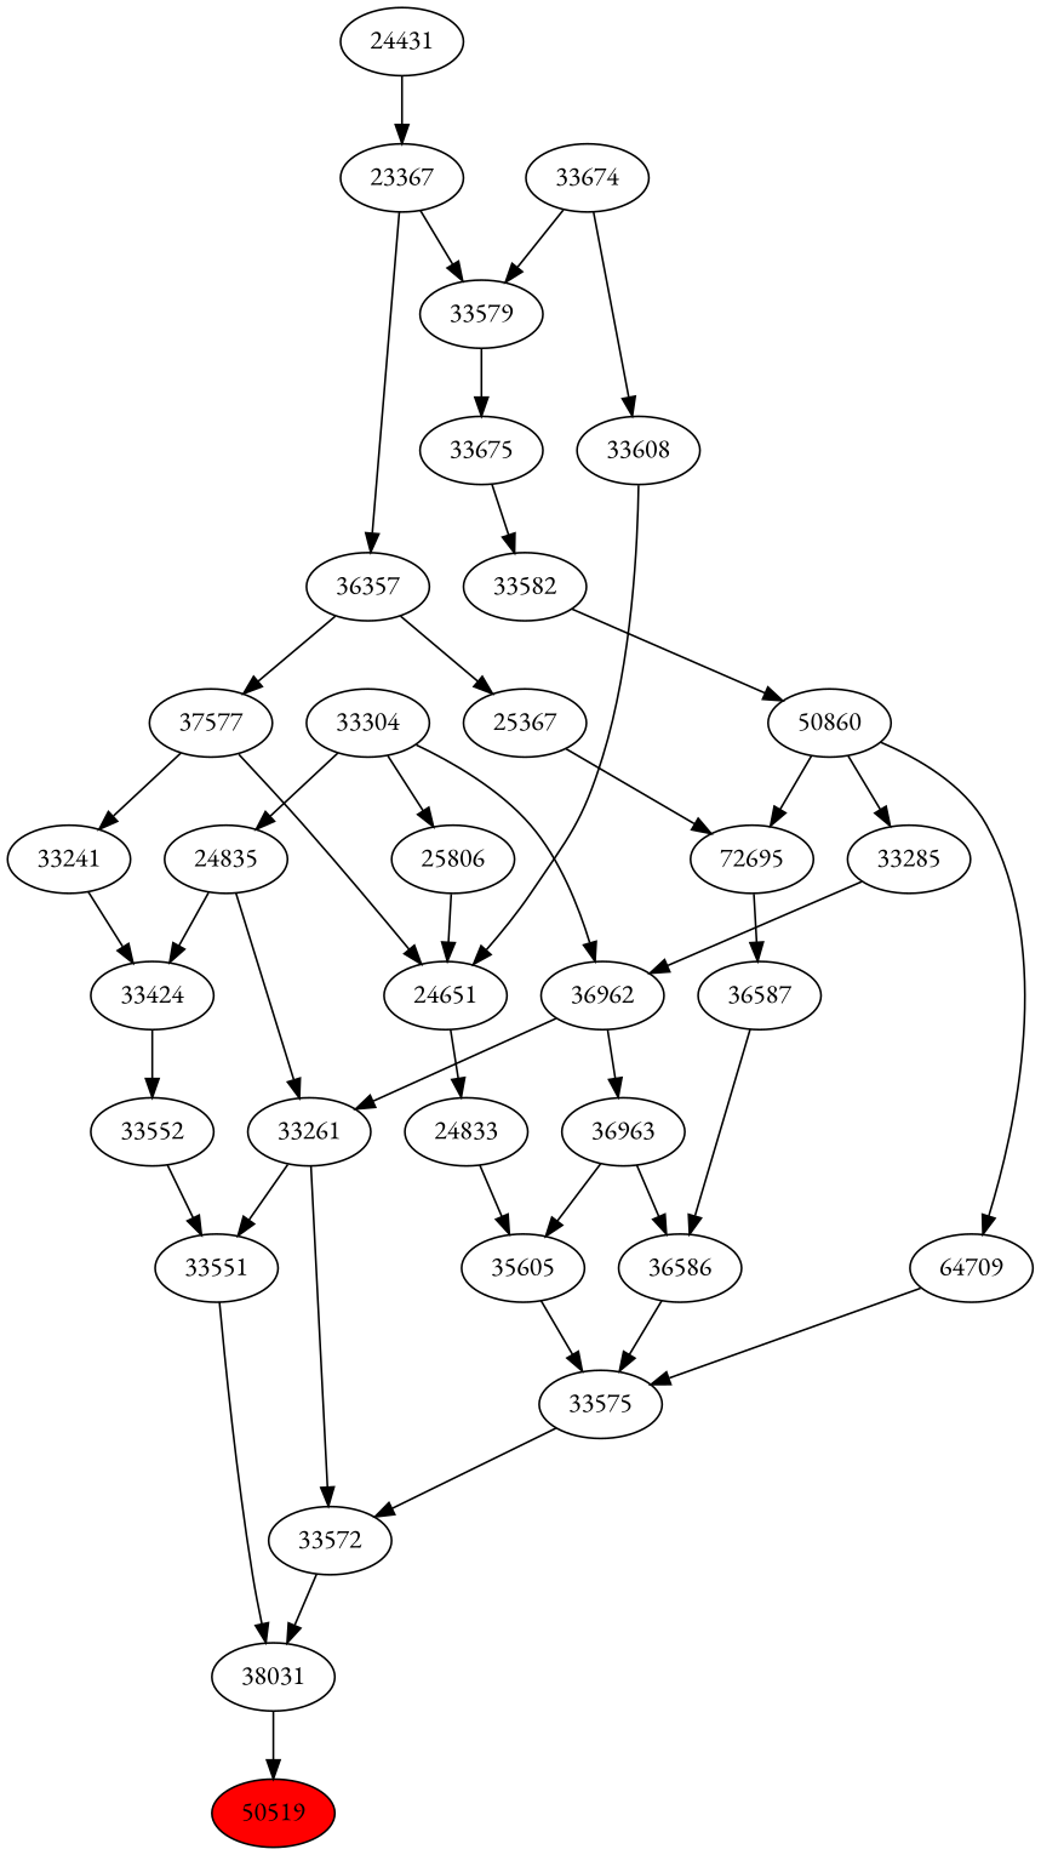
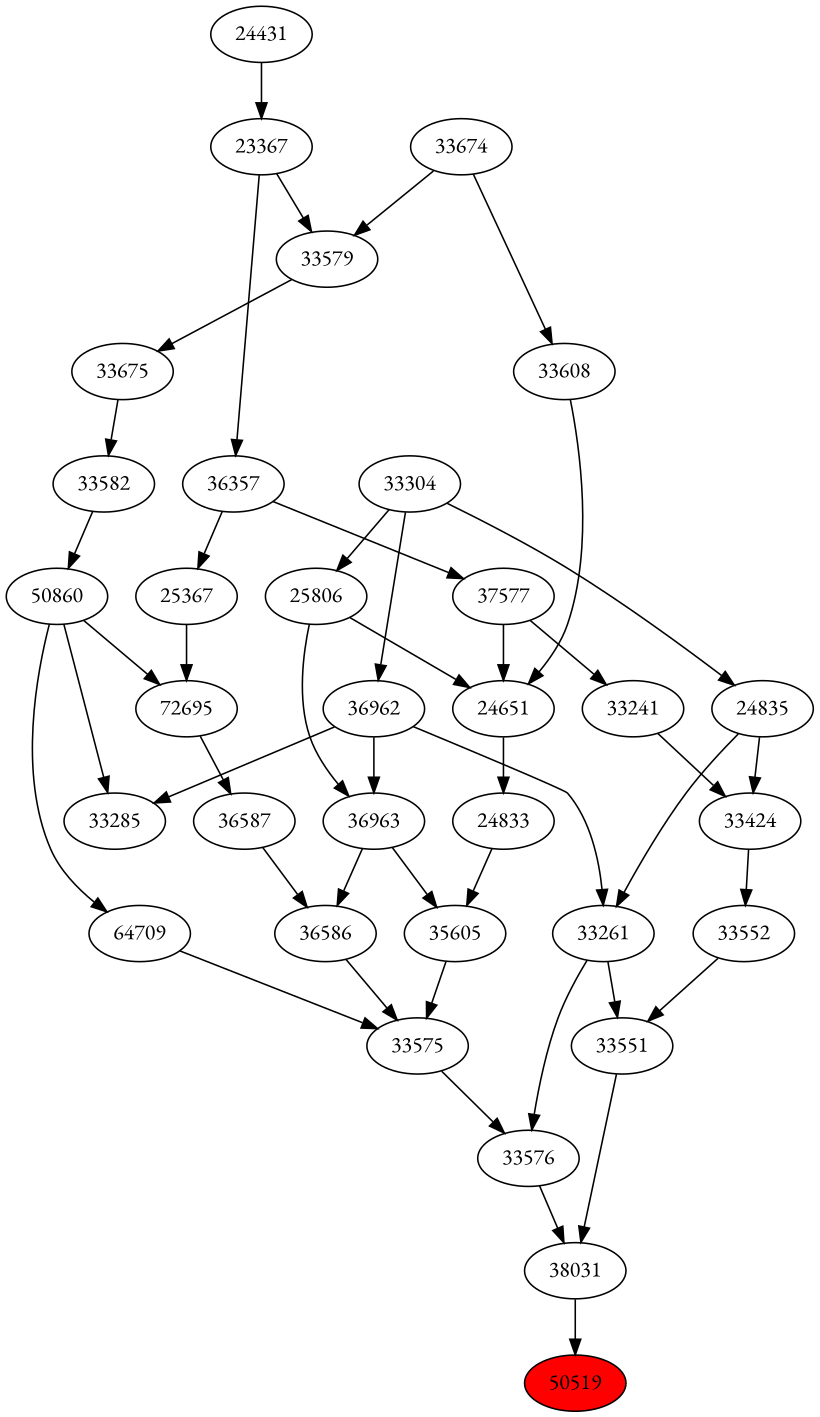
  strict digraph {
    fontname="EB Garamond"
    node [fontname="EB Garamond"]
    edge [fontname="EB Garamond"]
    n1 [fillcolor=red label=50519 style=filled]
    n2 [label=38031]
    n3 [label=33551]
-   n4 [label=33572]
+   n4 [label=33576]
    n5 [label=33552]
    n6 [label=33261]
    n7 [label=33575]
    n8 [label=33424]
    n9 [label=36962]
    n10 [label=36963]
    n11 [label=36586]
    n12 [label=35605]
    n13 [label=24835]
    n14 [label=64709]
    n15 [label=33241]
    n16 [label=33285]
    n17 [label=33304]
    n18 [label=25806]
    n19 [label=24651]
    n20 [label=36587]
    n21 [label=24833]
    n22 [label=50860]
    n23 [label=72695]
    n24 [label=37577]
    n25 [label=33675]
    n26 [label=33582]
    n27 [label=36357]
    n28 [label=25367]
    n29 [label=33579]
    n30 [label=33674]
    n31 [label=33608]
    n32 [label=23367]
    n33 [label=24431]
    n2 -> n1
    n3 -> n2
    n4 -> n2
    n5 -> n3
    n6 -> n3
    n6 -> n4
    n7 -> n4
    n8 -> n5
    n9 -> n6
    n9 -> n10
    n10 -> n11
    n10 -> n12
    n11 -> n7
    n12 -> n7
    n13 -> n6
    n13 -> n8
    n14 -> n7
    n15 -> n8
-   n16 -> n9
+   n9 -> n16
    n17 -> n9
    n17 -> n13
    n17 -> n18
+   n18 -> n10
    n18 -> n19
    n19 -> n21
    n20 -> n11
    n21 -> n12
    n22 -> n14
    n22 -> n16
    n22 -> n23
    n23 -> n20
    n24 -> n15
    n24 -> n19
    n25 -> n26
    n26 -> n22
    n27 -> n24
    n27 -> n28
    n28 -> n23
    n29 -> n25
    n30 -> n29
    n30 -> n31
    n31 -> n19
    n32 -> n27
    n32 -> n29
    n33 -> n32
  }
